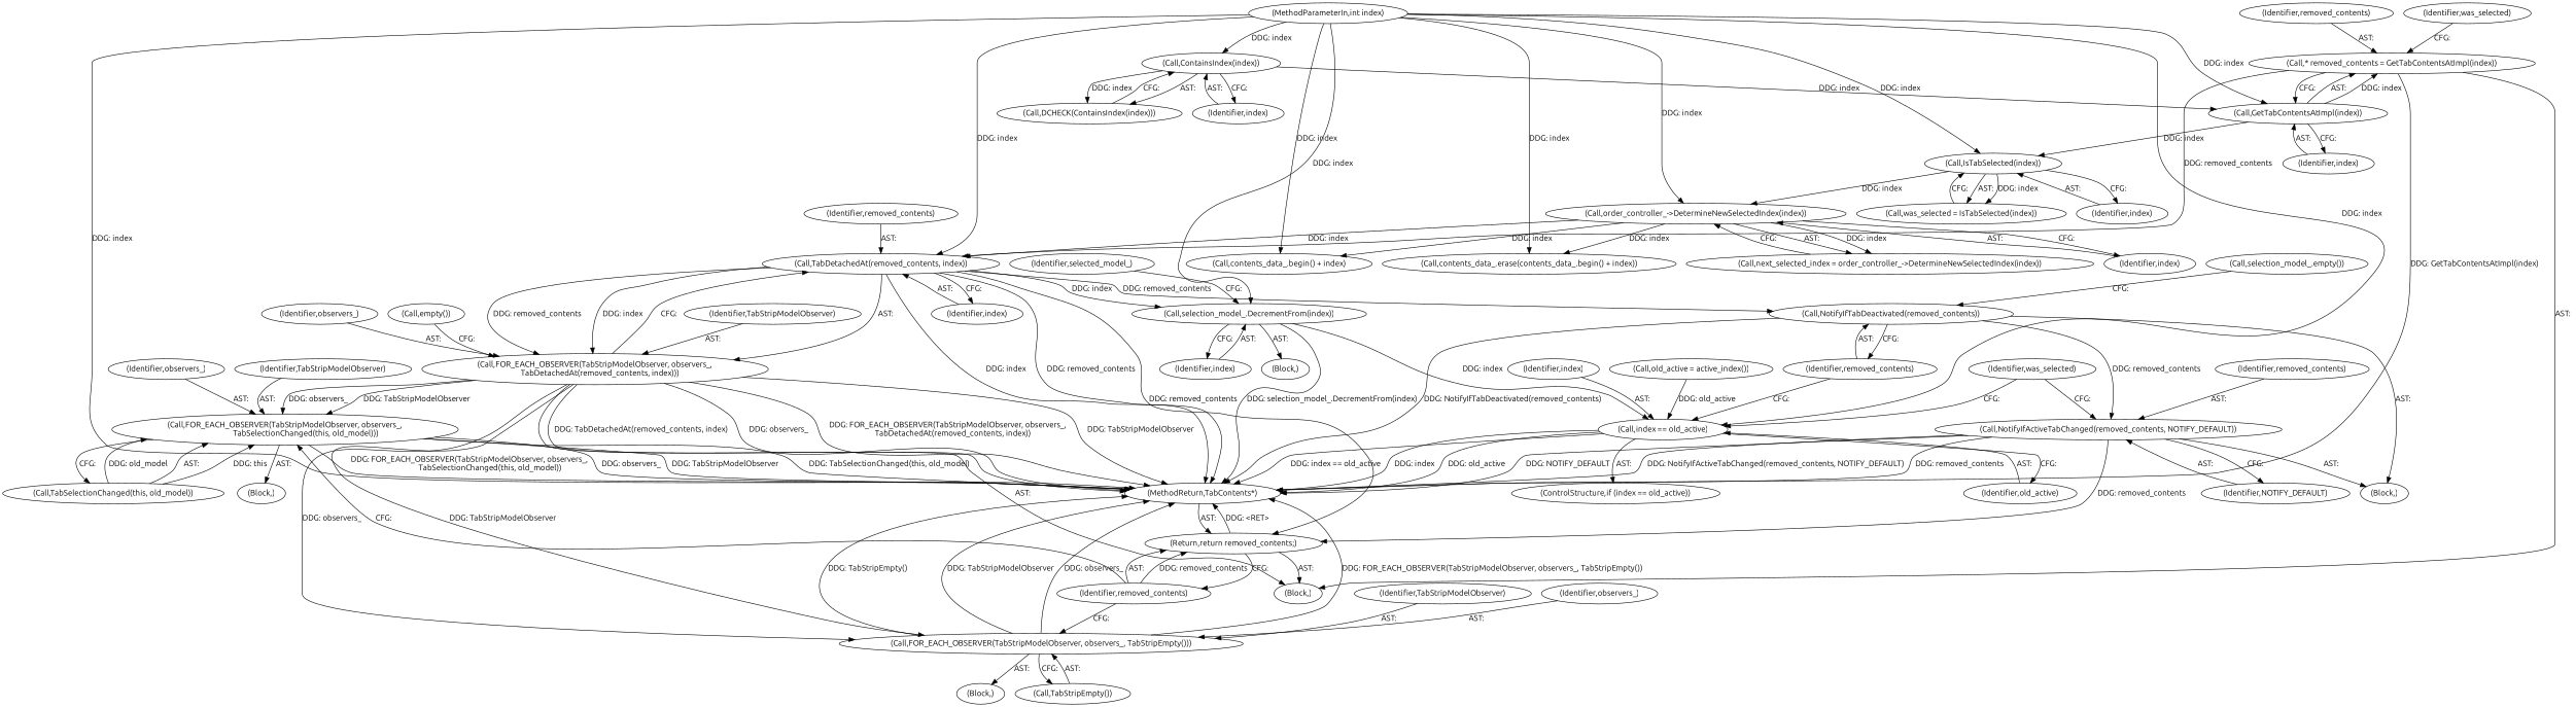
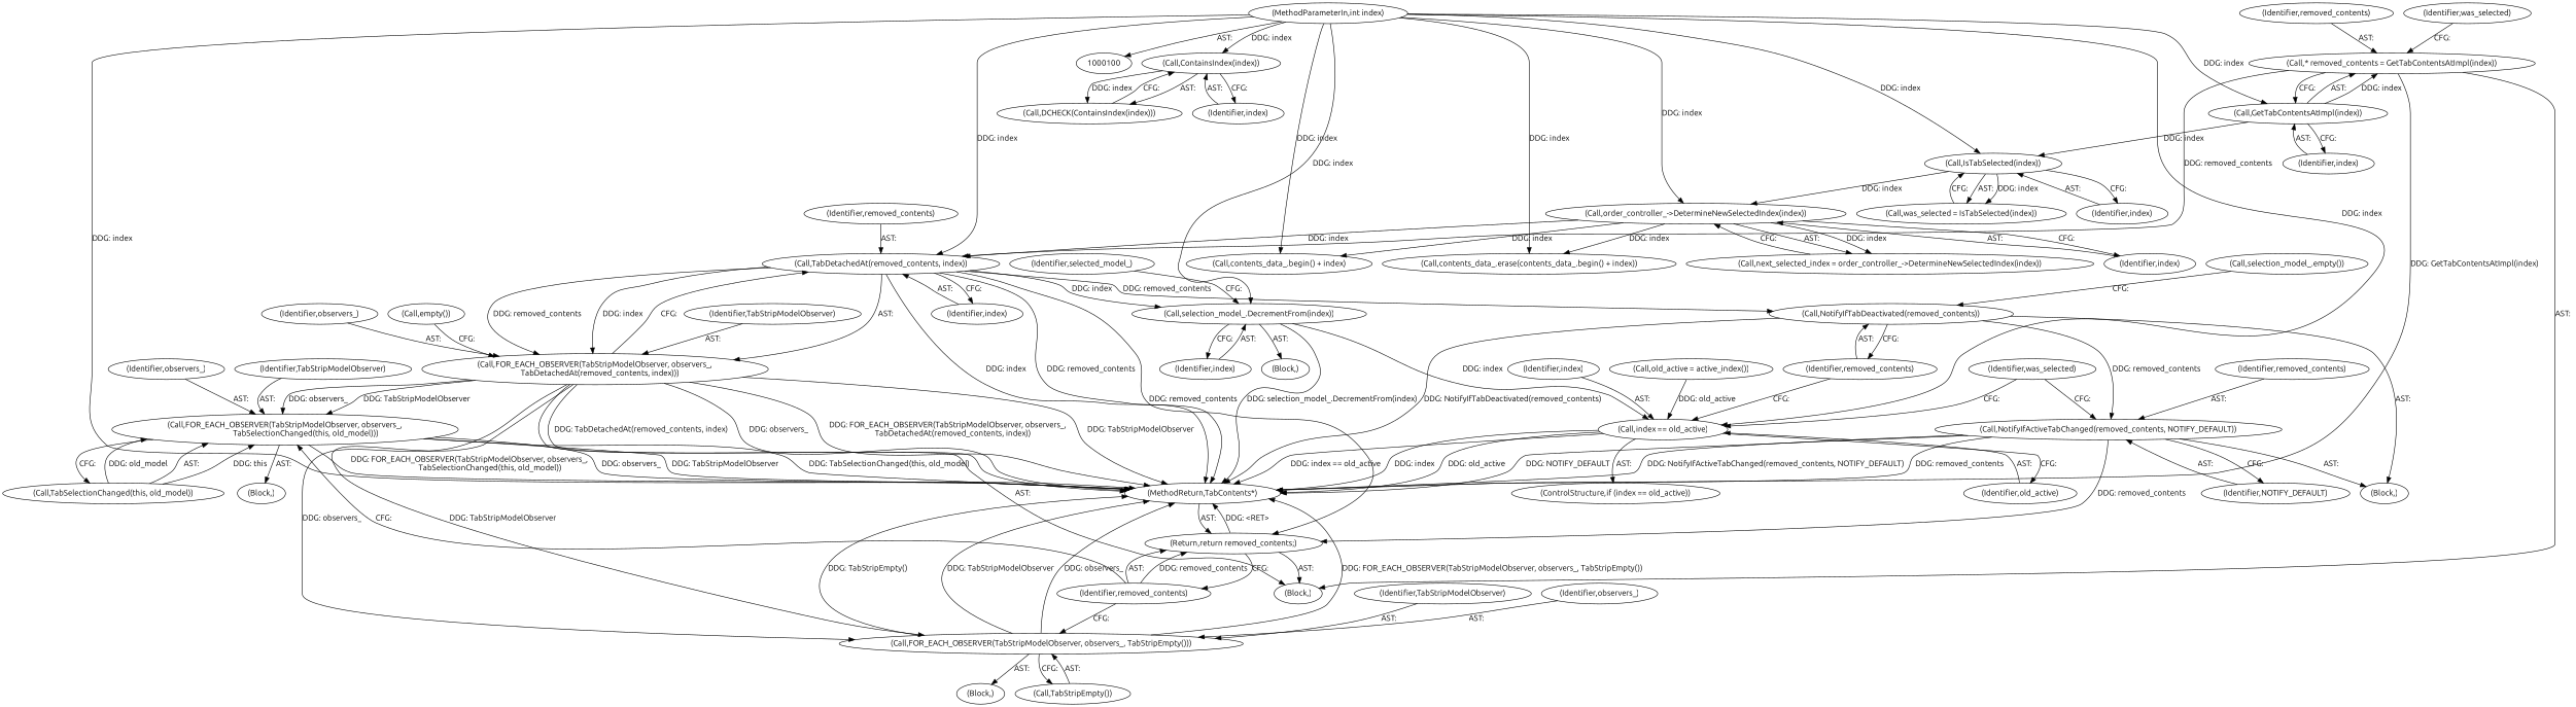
  digraph {
    fontname=Ubuntu
    node [fontname=Ubuntu]
    edge [fontname=Ubuntu]
    n1 [label="(Call,TabDetachedAt(removed_contents, index))"]
    n2 [label="(Call,FOR_EACH_OBSERVER(TabStripModelObserver, observers_,\n      TabDetachedAt(removed_contents, index)))"]
    n3 [label="(Call,selection_model_.DecrementFrom(index))"]
    n4 [label="(Call,NotifyIfTabDeactivated(removed_contents))"]
    n5 [label="(Return,return removed_contents;)"]
    n6 [label="(MethodReturn,TabContents*)"]
    n7 [label="(Identifier,index)"]
    n8 [label="(Block,)"]
    n9 [label="(Call,FOR_EACH_OBSERVER(TabStripModelObserver, observers_, TabStripEmpty()))"]
    n10 [label="(Call,FOR_EACH_OBSERVER(TabStripModelObserver, observers_,\n                        TabSelectionChanged(this, old_model)))"]
    n11 [label="(Call,index == old_active)"]
    n12 [label="(Identifier,index)"]
    n13 [label="(Block,)"]
    n14 [label="(Call,NotifyIfActiveTabChanged(removed_contents, NOTIFY_DEFAULT))"]
    n15 [label="(Identifier,removed_contents)"]
    n16 [label="(Block,)"]
    n17 [label="(Identifier,removed_contents)"]
    n18 [label="(Call,* removed_contents = GetTabContentsAtImpl(index))"]
    n19 [label="(Call,GetTabContentsAtImpl(index))"]
    n20 [label="(Call,IsTabSelected(index))"]
    n21 [label="(Identifier,index)"]
    n22 [label="(Call,order_controller_->DetermineNewSelectedIndex(index))"]
    n23 [label="(Identifier,index)"]
    n24 [label="(Call,was_selected = IsTabSelected(index))"]
    n25 [label="(Call,ContainsIndex(index))"]
    n26 [label="(Identifier,index)"]
    n27 [label="(Call,DCHECK(ContainsIndex(index)))"]
    n28 [label="(MethodParameterIn,int index)"]
    n29 [label="(Call,contents_data_.erase(contents_data_.begin() + index))"]
    n30 [label="(Call,contents_data_.begin() + index)"]
+   1000100
    n32 [label="(Call,next_selected_index = order_controller_->DetermineNewSelectedIndex(index))"]
    n33 [label="(Identifier,index)"]
    n34 [label="(Identifier,old_active)"]
    n35 [label="(ControlStructure,if (index == old_active))"]
    n36 [label="(Block,)"]
    n37 [label="(Call,TabStripEmpty())"]
    n38 [label="(Call,TabSelectionChanged(this, old_model))"]
    n39 [label="(Block,)"]
    n40 [label="(Identifier,NOTIFY_DEFAULT)"]
    n41 [label="(Identifier,index)"]
    n42 [label="(Identifier,TabStripModelObserver)"]
    n43 [label="(Call,empty())"]
    n44 [label="(Identifier,selected_model_)"]
    n45 [label="(Call,old_active = active_index())"]
    n46 [label="(Identifier,was_selected)"]
    n47 [label="(Identifier,TabStripModelObserver)"]
    n48 [label="(Identifier,removed_contents)"]
    n49 [label="(Identifier,TabStripModelObserver)"]
    n50 [label="(Identifier,observers_)"]
    n51 [label="(Call,selection_model_.empty())"]
    n52 [label="(Identifier,removed_contents)"]
    n53 [label="(Identifier,removed_contents)"]
    n54 [label="(Identifier,observers_)"]
    n55 [label="(Identifier,observers_)"]
    n56 [label="(Identifier,was_selected)"]
    n1 -> n2 [label="AST: "]
    n1 -> n2 [label="DDG: removed_contents"]
    n1 -> n2 [label="DDG: index"]
    n1 -> n3 [label="DDG: index"]
    n1 -> n4 [label="DDG: removed_contents"]
    n1 -> n5 [label="DDG: removed_contents"]
    n1 -> n6 [label="DDG: index"]
    n1 -> n6 [label="DDG: removed_contents"]
    n1 -> n7 [label="CFG: "]
    n2 -> n1 [label="CFG: "]
    n2 -> n6 [label="DDG: TabDetachedAt(removed_contents, index)"]
    n2 -> n6 [label="DDG: observers_"]
    n2 -> n6 [label="DDG: FOR_EACH_OBSERVER(TabStripModelObserver, observers_,\n      TabDetachedAt(removed_contents, index))"]
    n2 -> n6 [label="DDG: TabStripModelObserver"]
    n2 -> n8 [label="AST: "]
    n2 -> n9 [label="DDG: TabStripModelObserver"]
    n2 -> n9 [label="DDG: observers_"]
    n2 -> n10 [label="DDG: TabStripModelObserver"]
    n2 -> n10 [label="DDG: observers_"]
    n3 -> n6 [label="DDG: selection_model_.DecrementFrom(index)"]
    n3 -> n11 [label="DDG: index"]
    n3 -> n12 [label="CFG: "]
    n3 -> n13 [label="AST: "]
    n4 -> n6 [label="DDG: NotifyIfTabDeactivated(removed_contents)"]
    n4 -> n14 [label="DDG: removed_contents"]
    n4 -> n15 [label="CFG: "]
    n4 -> n16 [label="AST: "]
    n5 -> n6 [label="DDG: <RET>"]
    n5 -> n8 [label="AST: "]
    n5 -> n17 [label="CFG: "]
    n6 -> n5 [label="AST: "]
    n7 -> n1 [label="AST: "]
    n9 -> n6 [label="DDG: observers_"]
    n9 -> n6 [label="DDG: TabStripEmpty()"]
    n9 -> n6 [label="DDG: FOR_EACH_OBSERVER(TabStripModelObserver, observers_, TabStripEmpty())"]
    n9 -> n6 [label="DDG: TabStripModelObserver"]
    n9 -> n36 [label="AST: "]
    n9 -> n37 [label="CFG: "]
    n10 -> n6 [label="DDG: TabSelectionChanged(this, old_model)"]
    n10 -> n6 [label="DDG: FOR_EACH_OBSERVER(TabStripModelObserver, observers_,\n                        TabSelectionChanged(this, old_model))"]
    n10 -> n6 [label="DDG: observers_"]
    n10 -> n6 [label="DDG: TabStripModelObserver"]
    n10 -> n38 [label="CFG: "]
    n10 -> n39 [label="AST: "]
    n11 -> n6 [label="DDG: index == old_active"]
    n11 -> n6 [label="DDG: index"]
    n11 -> n6 [label="DDG: old_active"]
    n11 -> n34 [label="CFG: "]
    n11 -> n35 [label="AST: "]
    n12 -> n3 [label="AST: "]
    n14 -> n5 [label="DDG: removed_contents"]
    n14 -> n6 [label="DDG: NotifyIfActiveTabChanged(removed_contents, NOTIFY_DEFAULT)"]
    n14 -> n6 [label="DDG: removed_contents"]
    n14 -> n6 [label="DDG: NOTIFY_DEFAULT"]
    n14 -> n16 [label="AST: "]
    n14 -> n40 [label="CFG: "]
    n15 -> n4 [label="AST: "]
    n15 -> n11 [label="CFG: "]
    n17 -> n5 [label="AST: "]
    n17 -> n5 [label="DDG: removed_contents"]
    n17 -> n9 [label="CFG: "]
    n17 -> n10 [label="CFG: "]
    n18 -> n1 [label="DDG: removed_contents"]
    n18 -> n6 [label="DDG: GetTabContentsAtImpl(index)"]
    n18 -> n8 [label="AST: "]
    n18 -> n19 [label="CFG: "]
    n19 -> n18 [label="AST: "]
    n19 -> n18 [label="DDG: index"]
    n19 -> n20 [label="DDG: index"]
    n19 -> n21 [label="CFG: "]
    n20 -> n22 [label="DDG: index"]
    n20 -> n23 [label="CFG: "]
    n20 -> n24 [label="AST: "]
    n20 -> n24 [label="DDG: index"]
    n21 -> n19 [label="AST: "]
    n22 -> n1 [label="DDG: index"]
    n22 -> n29 [label="DDG: index"]
    n22 -> n30 [label="DDG: index"]
    n22 -> n32 [label="AST: "]
    n22 -> n32 [label="DDG: index"]
    n22 -> n33 [label="CFG: "]
    n23 -> n20 [label="AST: "]
    n24 -> n20 [label="CFG: "]
-   n25 -> n19 [label="DDG: index"]
    n25 -> n26 [label="CFG: "]
    n25 -> n27 [label="AST: "]
    n25 -> n27 [label="DDG: index"]
    n26 -> n25 [label="AST: "]
    n27 -> n25 [label="CFG: "]
    n28 -> n1 [label="DDG: index"]
    n28 -> n3 [label="DDG: index"]
    n28 -> n6 [label="DDG: index"]
    n28 -> n11 [label="DDG: index"]
    n28 -> n19 [label="DDG: index"]
    n28 -> n20 [label="DDG: index"]
    n28 -> n22 [label="DDG: index"]
    n28 -> n25 [label="DDG: index"]
    n28 -> n29 [label="DDG: index"]
    n28 -> n30 [label="DDG: index"]
+   n28 -> 1000100 [label="AST: "]
    n32 -> n22 [label="CFG: "]
    n33 -> n22 [label="AST: "]
    n34 -> n11 [label="AST: "]
    n37 -> n9 [label="AST: "]
    n38 -> n10 [label="AST: "]
    n38 -> n10 [label="DDG: this"]
    n38 -> n10 [label="DDG: old_model"]
    n40 -> n14 [label="AST: "]
    n41 -> n11 [label="AST: "]
    n42 -> n9 [label="AST: "]
    n43 -> n2 [label="CFG: "]
    n44 -> n3 [label="CFG: "]
    n45 -> n11 [label="DDG: old_active"]
    n46 -> n11 [label="CFG: "]
    n46 -> n14 [label="CFG: "]
    n47 -> n10 [label="AST: "]
    n48 -> n1 [label="AST: "]
    n49 -> n2 [label="AST: "]
    n50 -> n2 [label="AST: "]
    n51 -> n4 [label="CFG: "]
    n52 -> n18 [label="AST: "]
    n53 -> n14 [label="AST: "]
    n54 -> n9 [label="AST: "]
    n55 -> n10 [label="AST: "]
    n56 -> n18 [label="CFG: "]
  }
